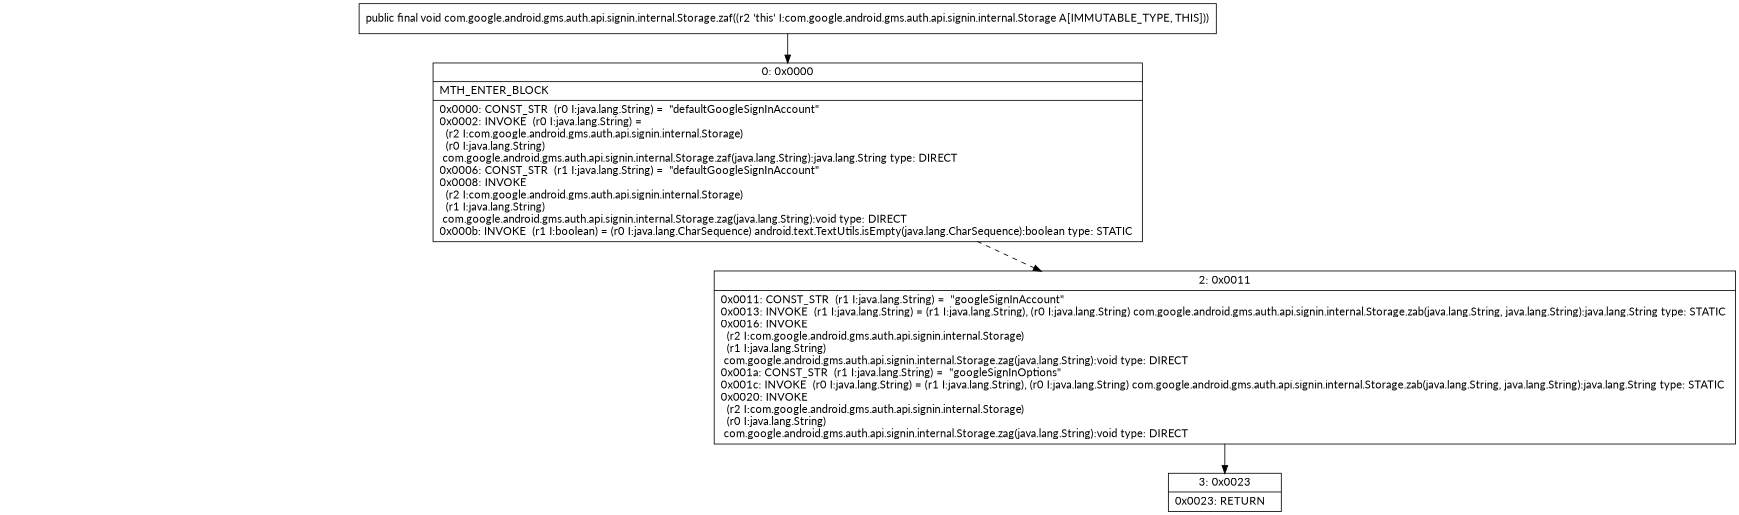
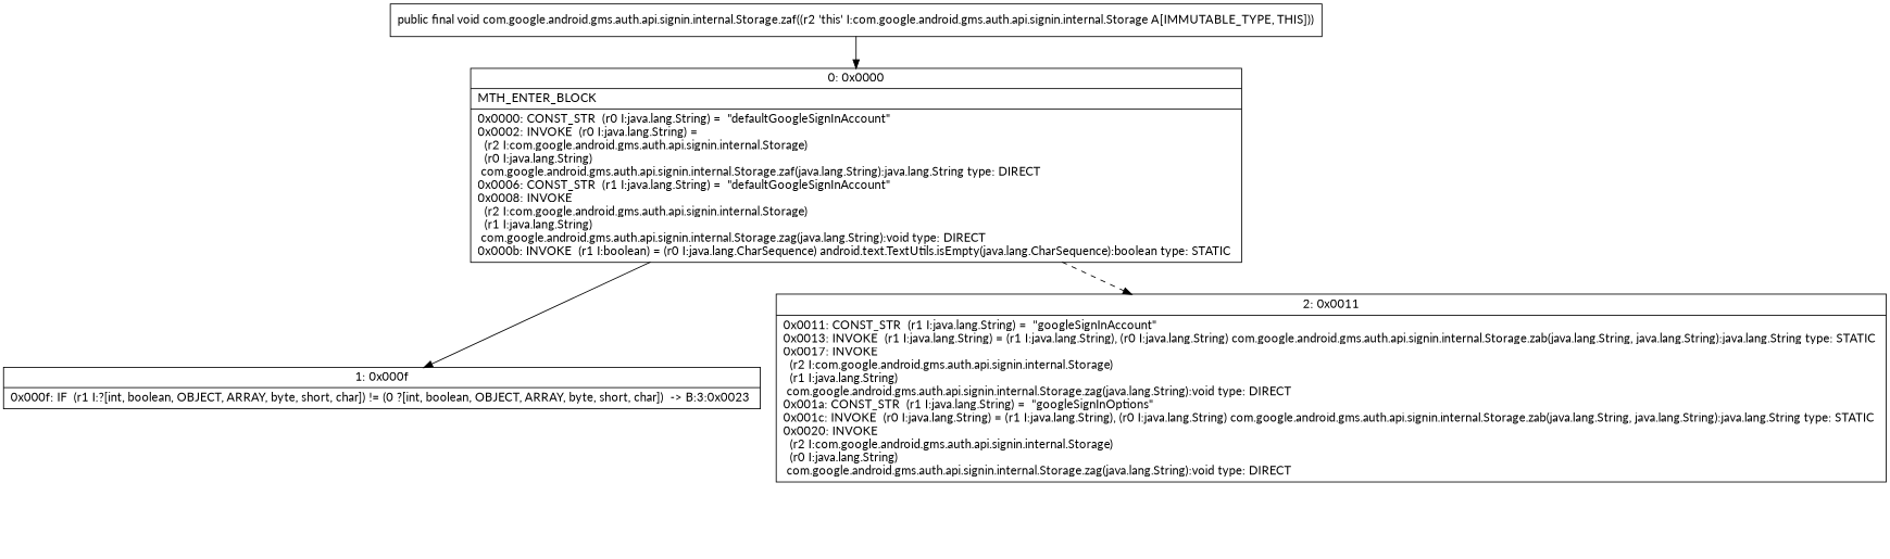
  digraph {
    fontname=Lato
    node [fontname=Lato shape=record]
    edge [fontname=Lato]
    n1 [label="{0\:\ 0x0000|MTH_ENTER_BLOCK\l|0x0000: CONST_STR  (r0 I:java.lang.String) =  \"defaultGoogleSignInAccount\" \l0x0002: INVOKE  (r0 I:java.lang.String) = \l  (r2 I:com.google.android.gms.auth.api.signin.internal.Storage)\l  (r0 I:java.lang.String)\l com.google.android.gms.auth.api.signin.internal.Storage.zaf(java.lang.String):java.lang.String type: DIRECT \l0x0006: CONST_STR  (r1 I:java.lang.String) =  \"defaultGoogleSignInAccount\" \l0x0008: INVOKE  \l  (r2 I:com.google.android.gms.auth.api.signin.internal.Storage)\l  (r1 I:java.lang.String)\l com.google.android.gms.auth.api.signin.internal.Storage.zag(java.lang.String):void type: DIRECT \l0x000b: INVOKE  (r1 I:boolean) = (r0 I:java.lang.CharSequence) android.text.TextUtils.isEmpty(java.lang.CharSequence):boolean type: STATIC \l}"]
-   n3 [label="{2\:\ 0x0011|0x0011: CONST_STR  (r1 I:java.lang.String) =  \"googleSignInAccount\" \l0x0013: INVOKE  (r1 I:java.lang.String) = (r1 I:java.lang.String), (r0 I:java.lang.String) com.google.android.gms.auth.api.signin.internal.Storage.zab(java.lang.String, java.lang.String):java.lang.String type: STATIC \l0x0016: INVOKE  \l  (r2 I:com.google.android.gms.auth.api.signin.internal.Storage)\l  (r1 I:java.lang.String)\l com.google.android.gms.auth.api.signin.internal.Storage.zag(java.lang.String):void type: DIRECT \l0x001a: CONST_STR  (r1 I:java.lang.String) =  \"googleSignInOptions\" \l0x001c: INVOKE  (r0 I:java.lang.String) = (r1 I:java.lang.String), (r0 I:java.lang.String) com.google.android.gms.auth.api.signin.internal.Storage.zab(java.lang.String, java.lang.String):java.lang.String type: STATIC \l0x0020: INVOKE  \l  (r2 I:com.google.android.gms.auth.api.signin.internal.Storage)\l  (r0 I:java.lang.String)\l com.google.android.gms.auth.api.signin.internal.Storage.zag(java.lang.String):void type: DIRECT \l}"]
-   n4 [label="{3\:\ 0x0023|0x0023: RETURN   \l}"]
+   n2 [label="{1\:\ 0x000f|0x000f: IF  (r1 I:?[int, boolean, OBJECT, ARRAY, byte, short, char]) != (0 ?[int, boolean, OBJECT, ARRAY, byte, short, char])  \-\> B:3:0x0023 \l}"]
+   n3 [label="{2\:\ 0x0011|0x0011: CONST_STR  (r1 I:java.lang.String) =  \"googleSignInAccount\" \l0x0013: INVOKE  (r1 I:java.lang.String) = (r1 I:java.lang.String), (r0 I:java.lang.String) com.google.android.gms.auth.api.signin.internal.Storage.zab(java.lang.String, java.lang.String):java.lang.String type: STATIC \l0x0017: INVOKE  \l  (r2 I:com.google.android.gms.auth.api.signin.internal.Storage)\l  (r1 I:java.lang.String)\l com.google.android.gms.auth.api.signin.internal.Storage.zag(java.lang.String):void type: DIRECT \l0x001a: CONST_STR  (r1 I:java.lang.String) =  \"googleSignInOptions\" \l0x001c: INVOKE  (r0 I:java.lang.String) = (r1 I:java.lang.String), (r0 I:java.lang.String) com.google.android.gms.auth.api.signin.internal.Storage.zab(java.lang.String, java.lang.String):java.lang.String type: STATIC \l0x0020: INVOKE  \l  (r2 I:com.google.android.gms.auth.api.signin.internal.Storage)\l  (r0 I:java.lang.String)\l com.google.android.gms.auth.api.signin.internal.Storage.zag(java.lang.String):void type: DIRECT \l}"]
    n5 [label="{public final void com.google.android.gms.auth.api.signin.internal.Storage.zaf((r2 'this' I:com.google.android.gms.auth.api.signin.internal.Storage A[IMMUTABLE_TYPE, THIS])) }"]
+   n1 -> n2
    n1 -> n3 [style=dashed]
-   n3 -> n4
    n5 -> n1
  }
